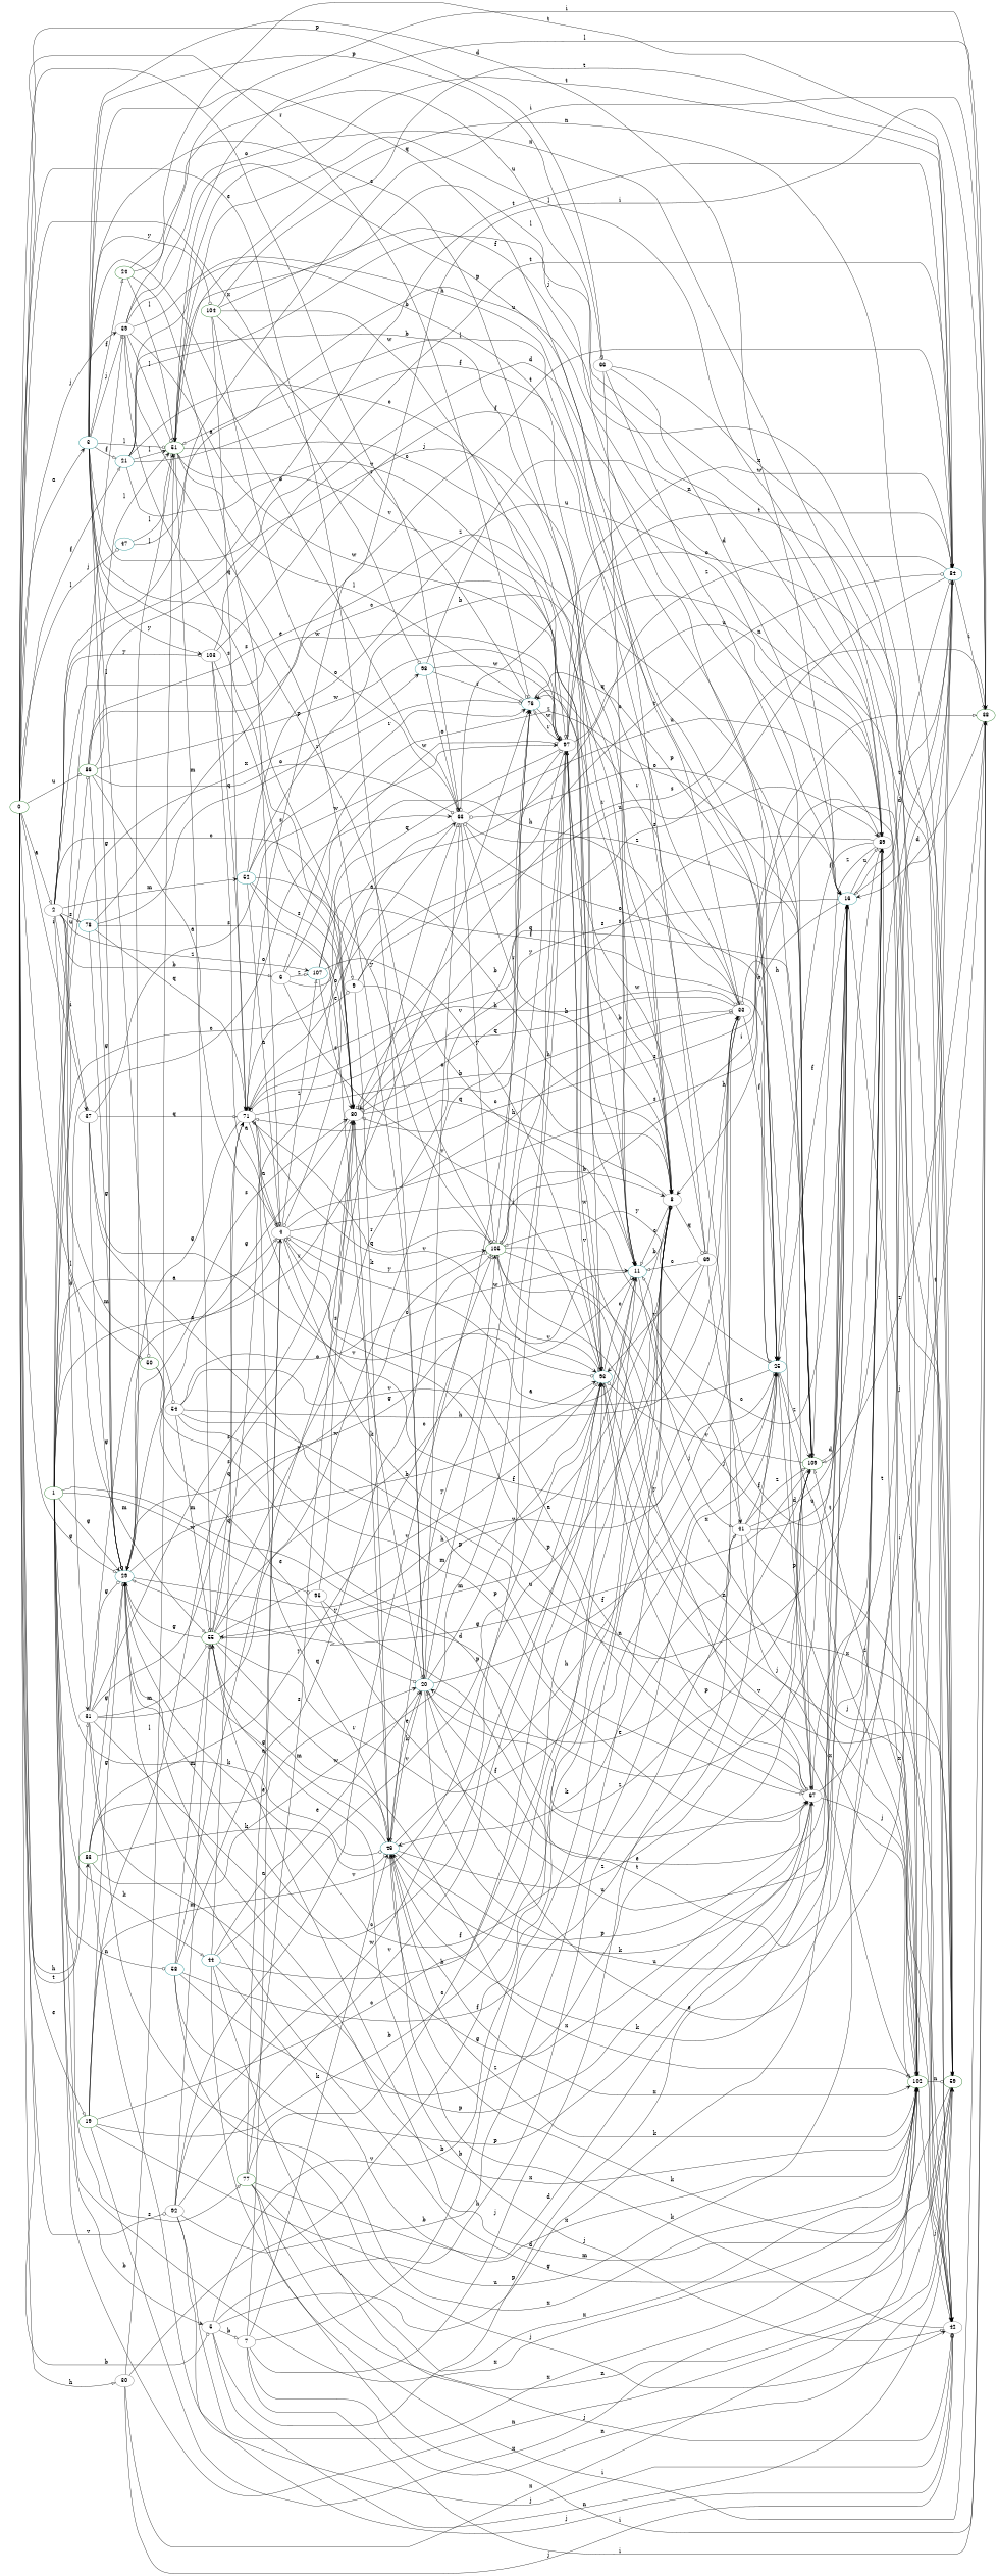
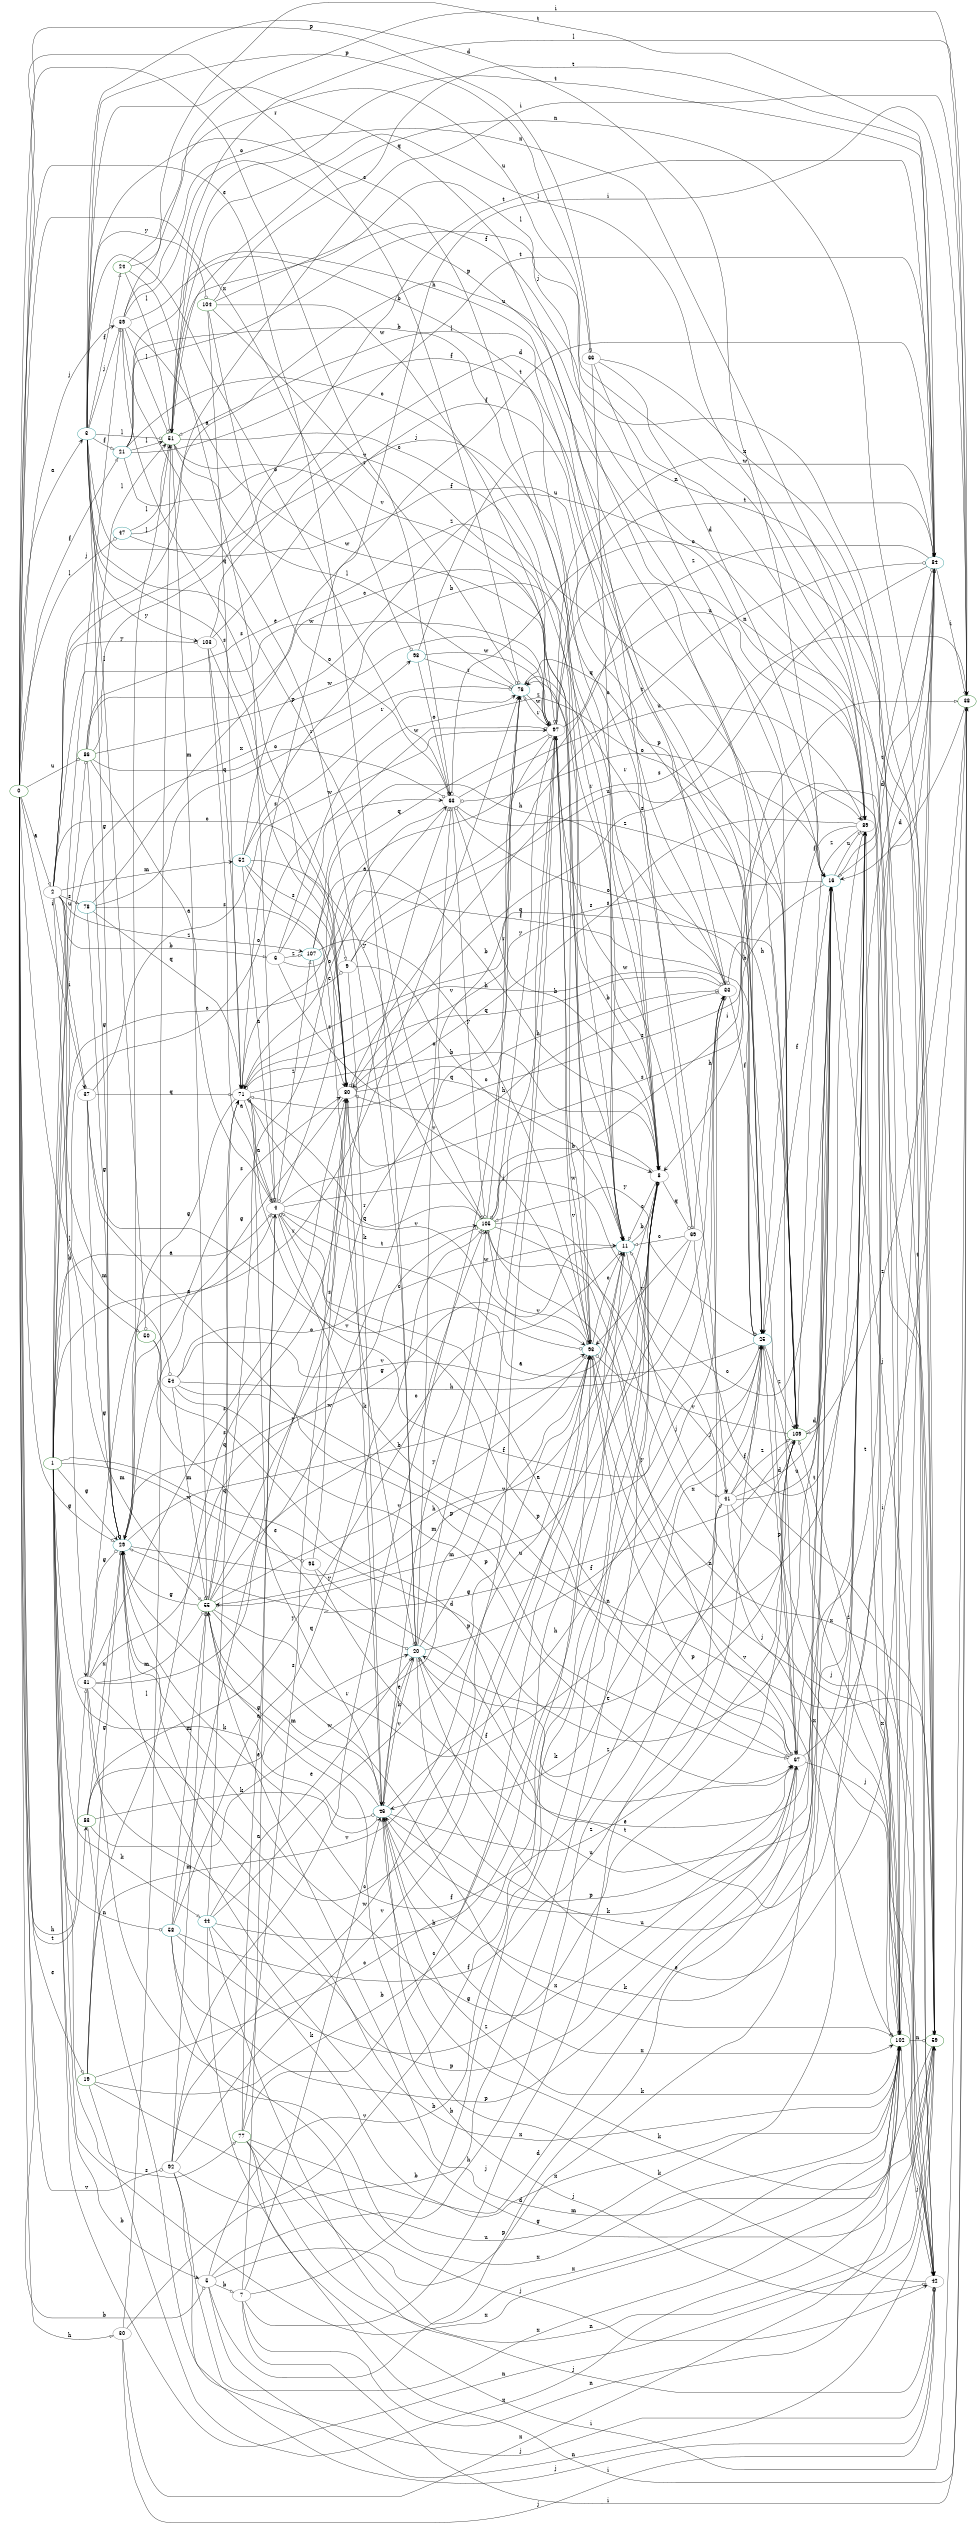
  strict digraph {
    rankdir=LR
    node [color=gray40]
    edge [arrowhead=onormal]
    0 [color=darkgreen]
    2
    3 [color=teal]
    5
    19 [color=darkgreen]
    20 [color=teal]
    21 [color=teal]
    29 [color=teal]
    30
    31
    37
    39
    47 [color=teal]
    50 [color=darkgreen]
    63
    66
    76 [color=teal]
    83 [color=darkgreen]
    86 [color=darkgreen]
    92
    98 [color=teal]
    9
    6
    38 [color=darkgreen]
    52 [color=teal]
    54
    55 [color=darkgreen]
    78 [color=teal]
    84 [color=teal]
    97
    103
    107 [color=teal]
    16 [color=teal]
    11 [color=teal]
    24 [color=darkgreen]
    41
    51 [color=darkgreen]
    69
    80
    104 [color=darkgreen]
    105 [color=darkgreen]
    59 [color=darkgreen]
    67
    33
    7
    8
    89
    102 [color=darkgreen]
    93 [color=teal]
    46 [color=teal]
    25 [color=teal]
    109 [color=darkgreen]
    42
    4
    71
    1 [color=darkgreen]
    44 [color=teal]
    58 [color=teal]
    77 [color=darkgreen]
    95
    0 -> 2 [label=a]
    0 -> 3 [arrowhead=vee label=a]
    0 -> 5 [arrowhead=odot label=b]
    0 -> 19 [label=e]
    0 -> 20 [label=e]
    0 -> 21 [label=f]
    0 -> 29 [label=g]
    0 -> 30 [label=h]
    0 -> 31 [label=h]
    0 -> 37 [arrowhead=vee label=i]
    0 -> 39 [arrowhead=vee label=j]
    0 -> 47 [arrowhead=odot label=l]
    0 -> 50 [label=l]
    0 -> 63 [arrowhead=vee label=o]
    0 -> 66 [label=p]
    0 -> 76 [arrowhead=odot label=r]
    0 -> 83 [arrowhead=vee label=t]
    0 -> 86 [arrowhead=odot label=u]
    0 -> 92 [arrowhead=odot label=v]
    0 -> 98 [arrowhead=odot label=x]
    2 -> 31 [arrowhead=vee label=h]
    2 -> 37 [arrowhead=odot label=i]
    2 -> 9 [label=c]
    2 -> 6 [label=b]
    2 -> 38 [arrowhead=odot label=i]
    2 -> 52 [arrowhead=vee label=m]
    2 -> 54 [arrowhead=odot label=m]
    2 -> 55 [label=m]
    2 -> 78 [label=s]
    2 -> 84 [label=t]
    2 -> 97 [arrowhead=odot label=w]
    2 -> 103 [arrowhead=odot label=y]
    2 -> 107 [arrowhead=vee label=z]
    3 -> 21 [label=f]
    3 -> 29 [label=g]
    3 -> 39 [arrowhead=odot label=j]
    3 -> 50 [arrowhead=odot label=l]
    3 -> 63 [arrowhead=odot label=o]
    3 -> 66 [arrowhead=odot label=p]
    3 -> 103 [arrowhead=vee label=y]
    3 -> 16 [arrowhead=odot label=d]
    3 -> 11 [arrowhead=vee label=c]
    3 -> 24 [label=f]
    3 -> 41 [arrowhead=vee label=j]
    3 -> 51 [arrowhead=odot label=l]
    3 -> 69 [arrowhead=odot label=q]
    3 -> 80 [arrowhead=odot label=s]
    3 -> 104 [arrowhead=odot label=y]
    3 -> 105 [arrowhead=odot label=p]
    5 -> 16 [label=d]
    5 -> 59 [arrowhead=vee label=n]
    5 -> 67 [arrowhead=vee label=p]
    5 -> 33 [arrowhead=vee label=h]
    5 -> 7 [label=b]
    5 -> 8 [arrowhead=odot label=b]
    19 -> 29 [arrowhead=odot label=g]
    19 -> 11 [label=c]
    19 -> 80 [label=s]
    19 -> 8 [label=b]
    19 -> 89 [arrowhead=vee label=u]
    19 -> 102 [arrowhead=odot label=x]
    19 -> 93 [arrowhead=odot label=v]
    20 -> 63 [label=o]
    20 -> 97 [label=w]
    20 -> 89 [arrowhead=vee label=u]
    20 -> 93 [arrowhead=vee label=v]
    20 -> 46 [label=k]
    20 -> 25 [arrowhead=odot label=f]
    20 -> 109 [arrowhead=odot label=z]
    21 -> 11 [arrowhead=odot label=c]
    21 -> 51 [arrowhead=vee label=l]
    21 -> 33 [label=h]
    21 -> 8 [label=b]
    21 -> 93 [label=v]
    21 -> 25 [label=f]
    21 -> 42 [arrowhead=vee label=j]
    29 -> 51 [arrowhead=vee label=l]
    29 -> 80 [arrowhead=vee label=s]
    29 -> 33 [arrowhead=odot label=h]
    29 -> 8 [label=b]
    29 -> 102 [arrowhead=odot label=x]
    29 -> 25 [arrowhead=odot label=f]
    30 -> 51 [arrowhead=odot label=l]
    30 -> 102 [label=x]
    30 -> 93 [arrowhead=vee label=v]
    30 -> 42 [label=j]
    31 -> 29 [arrowhead=odot label=g]
    31 -> 55 [arrowhead=odot label=m]
    31 -> 97 [arrowhead=odot label=w]
    31 -> 11 [arrowhead=vee label=c]
    31 -> 80 [arrowhead=vee label=s]
    31 -> 105 [arrowhead=odot label=y]
    31 -> 67 [arrowhead=odot label=p]
    31 -> 42 [arrowhead=vee label=j]
    31 -> 4 [arrowhead=odot label=a]
    37 -> 29 [label=g]
    37 -> 97 [arrowhead=vee label=w]
    37 -> 67 [label=p]
    37 -> 93 [arrowhead=odot label=v]
    37 -> 71 [label=q]
    39 -> 20 [arrowhead=odot label=e]
    39 -> 38 [arrowhead=vee label=i]
    39 -> 97 [label=w]
    39 -> 51 [arrowhead=odot label=l]
    39 -> 80 [arrowhead=odot label=s]
    39 -> 67 [arrowhead=odot label=p]
    39 -> 8 [label=b]
    39 -> 102 [label=x]
    47 -> 51 [arrowhead=odot label=l]
    47 -> 89 [label=u]
+   47 -> 25 [arrowhead=odot label=f]
    50 -> 20 [arrowhead=odot label=e]
    50 -> 67 [arrowhead=vee label=p]
    63 -> 105 [arrowhead=odot label=y]
    63 -> 8 [arrowhead=vee label=b]
    63 -> 89 [label=u]
    63 -> 109 [arrowhead=odot label=z]
    63 -> 4 [arrowhead=odot label=a]
    66 -> 16 [arrowhead=vee label=d]
    66 -> 11 [arrowhead=vee label=c]
    66 -> 102 [arrowhead=odot label=x]
    66 -> 109 [label=z]
    76 -> 97 [label=w]
    76 -> 51 [label=l]
    76 -> 67 [arrowhead=odot label=p]
    83 -> 20 [arrowhead=vee label=e]
-   83 -> 29 [label=g]
+   83 -> 29 [label=x]
    83 -> 97 [arrowhead=vee label=w]
    83 -> 105 [label=y]
    83 -> 46 [arrowhead=odot label=k]
    83 -> 42 [arrowhead=odot label=j]
    86 -> 29 [label=g]
    86 -> 63 [arrowhead=odot label=o]
    86 -> 84 [arrowhead=vee label=t]
    86 -> 97 [arrowhead=vee label=w]
    86 -> 11 [arrowhead=vee label=c]
    86 -> 51 [arrowhead=vee label=l]
    86 -> 109 [label=z]
    86 -> 4 [label=a]
    92 -> 76 [arrowhead=vee label=r]
    92 -> 55 [label=m]
    92 -> 97 [arrowhead=odot label=w]
    92 -> 8 [arrowhead=odot label=b]
    92 -> 102 [arrowhead=vee label=x]
    92 -> 93 [label=v]
    92 -> 42 [arrowhead=odot label=j]
    98 -> 63 [arrowhead=odot label=o]
    98 -> 76 [arrowhead=odot label=r]
    98 -> 97 [arrowhead=odot label=w]
    98 -> 59 [label=n]
    9 -> 84 [arrowhead=odot label=t]
    9 -> 11 [label=c]
    9 -> 89 [arrowhead=vee label=u]
    9 -> 46 [arrowhead=vee label=k]
    6 -> 97 [arrowhead=odot label=w]
    6 -> 107 [label=z]
    6 -> 93 [arrowhead=odot label=v]
    6 -> 25 [arrowhead=odot label=f]
    6 -> 109 [label=z]
    38 -> 16 [arrowhead=vee label=d]
    38 -> 51 [label=l]
    38 -> 80 [arrowhead=odot label=s]
    38 -> 109 [label=z]
    52 -> 20 [arrowhead=odot label=e]
    52 -> 76 [arrowhead=vee label=r]
    52 -> 80 [label=s]
    52 -> 105 [arrowhead=odot label=y]
    52 -> 8 [arrowhead=odot label=b]
    52 -> 89 [label=u]
    52 -> 4 [label=a]
    54 -> 55 [arrowhead=odot label=m]
    54 -> 11 [arrowhead=vee label=c]
    54 -> 67 [arrowhead=odot label=p]
    54 -> 33 [label=h]
    54 -> 89 [arrowhead=vee label=u]
    54 -> 93 [arrowhead=vee label=v]
    55 -> 29 [arrowhead=odot label=g]
    55 -> 63 [arrowhead=vee label=o]
    55 -> 76 [arrowhead=vee label=r]
    55 -> 11 [arrowhead=odot label=c]
    55 -> 102 [label=x]
    55 -> 93 [label=v]
    55 -> 25 [arrowhead=vee label=f]
    55 -> 42 [label=j]
    55 -> 71 [arrowhead=vee label=q]
    78 -> 29 [label=g]
    78 -> 76 [arrowhead=odot label=r]
    78 -> 84 [arrowhead=odot label=t]
    78 -> 80 [arrowhead=vee label=s]
    78 -> 71 [arrowhead=vee label=q]
    84 -> 20 [label=e]
    84 -> 38 [label=i]
    84 -> 97 [label=w]
    84 -> 16 [label=d]
    84 -> 80 [label=s]
    84 -> 71 [arrowhead=vee label=q]
    97 -> 76 [label=r]
    97 -> 84 [arrowhead=odot label=t]
    97 -> 105 [arrowhead=odot label=y]
    97 -> 59 [arrowhead=odot label=n]
    97 -> 8 [arrowhead=odot label=b]
    97 -> 89 [arrowhead=odot label=u]
    97 -> 93 [label=v]
    97 -> 71 [arrowhead=vee label=q]
    103 -> 16 [arrowhead=vee label=d]
    103 -> 80 [arrowhead=vee label=s]
    103 -> 25 [arrowhead=vee label=f]
    103 -> 4 [arrowhead=odot label=a]
    103 -> 71 [arrowhead=vee label=q]
    107 -> 80 [arrowhead=vee label=s]
    107 -> 33 [arrowhead=odot label=h]
    107 -> 8 [label=b]
    107 -> 93 [arrowhead=vee label=v]
    16 -> 20 [label=e]
    16 -> 63 [arrowhead=odot label=o]
    16 -> 84 [arrowhead=odot label=t]
    16 -> 11 [label=c]
    16 -> 80 [arrowhead=vee label=s]
    16 -> 8 [arrowhead=vee label=b]
    16 -> 89 [label=u]
    16 -> 46 [arrowhead=vee label=k]
    16 -> 25 [arrowhead=vee label=f]
    16 -> 42 [arrowhead=odot label=j]
    11 -> 29 [arrowhead=vee label=g]
    11 -> 41 [label=j]
    11 -> 8 [arrowhead=odot label=b]
    24 -> 84 [arrowhead=vee label=t]
    24 -> 51 [label=l]
    24 -> 89 [arrowhead=vee label=u]
    24 -> 4 [label=a]
    41 -> 16 [arrowhead=vee label=d]
    41 -> 89 [arrowhead=odot label=u]
    41 -> 102 [label=x]
    41 -> 46 [arrowhead=vee label=k]
    41 -> 25 [arrowhead=vee label=f]
    41 -> 109 [label=z]
    41 -> 42 [label=j]
    51 -> 55 [label=m]
    51 -> 84 [label=t]
    51 -> 11 [arrowhead=odot label=c]
    51 -> 59 [arrowhead=odot label=n]
    51 -> 93 [label=v]
    69 -> 55 [arrowhead=odot label=m]
    69 -> 84 [arrowhead=odot label=t]
    69 -> 97 [label=w]
    69 -> 11 [label=c]
    69 -> 33 [arrowhead=odot label=h]
    69 -> 93 [arrowhead=vee label=v]
    80 -> 29 [label=g]
    80 -> 33 [arrowhead=odot label=h]
    80 -> 46 [arrowhead=vee label=k]
    104 -> 63 [label=o]
    104 -> 76 [arrowhead=odot label=r]
    104 -> 84 [label=t]
    104 -> 97 [label=w]
    104 -> 25 [label=f]
    104 -> 71 [arrowhead=odot label=q]
    105 -> 76 [arrowhead=odot label=r]
    105 -> 38 [label=i]
    105 -> 59 [arrowhead=vee label=n]
    105 -> 8 [arrowhead=vee label=b]
    105 -> 102 [label=x]
    105 -> 93 [arrowhead=odot label=v]
    105 -> 42 [arrowhead=vee label=j]
    105 -> 71 [label=q]
    59 -> 29 [label=g]
    59 -> 63 [arrowhead=odot label=o]
    59 -> 55 [label=m]
    59 -> 80 [arrowhead=vee label=s]
    59 -> 46 [label=k]
    67 -> 29 [arrowhead=vee label=g]
    67 -> 38 [label=i]
    67 -> 84 [label=t]
    67 -> 105 [arrowhead=odot label=y]
    67 -> 42 [arrowhead=vee label=j]
    67 -> 4 [arrowhead=odot label=a]
    33 -> 76 [arrowhead=vee label=r]
    33 -> 51 [label=l]
    33 -> 25 [arrowhead=vee label=f]
    33 -> 71 [arrowhead=odot label=q]
    7 -> 38 [arrowhead=odot label=i]
    7 -> 41 [label=j]
    7 -> 59 [arrowhead=vee label=n]
    7 -> 8 [arrowhead=odot label=b]
    7 -> 46 [arrowhead=vee label=k]
    7 -> 4 [arrowhead=vee label=a]
    8 -> 76 [arrowhead=vee label=r]
    8 -> 55 [arrowhead=vee label=m]
    8 -> 11 [label=c]
    8 -> 69 [arrowhead=odot label=q]
    8 -> 71 [label=q]
    89 -> 51 [arrowhead=vee label=l]
    89 -> 80 [arrowhead=odot label=s]
    89 -> 102 [arrowhead=vee label=x]
    89 -> 46 [arrowhead=vee label=k]
    89 -> 25 [arrowhead=vee label=f]
    89 -> 109 [label=z]
    102 -> 84 [label=t]
    102 -> 51 [label=l]
    102 -> 59 [arrowhead=odot label=n]
    102 -> 93 [label=v]
    102 -> 46 [label=k]
    102 -> 109 [label=z]
    102 -> 42 [label=j]
    93 -> 97 [label=w]
    93 -> 11 [arrowhead=vee label=c]
    93 -> 67 [arrowhead=odot label=p]
    93 -> 42 [arrowhead=vee label=j]
    46 -> 20 [arrowhead=vee label=e]
    46 -> 29 [arrowhead=vee label=g]
    46 -> 55 [arrowhead=vee label=m]
    46 -> 105 [arrowhead=vee label=y]
    46 -> 67 [arrowhead=vee label=p]
    46 -> 33 [label=h]
    46 -> 102 [arrowhead=vee label=x]
    46 -> 109 [label=z]
    46 -> 71 [arrowhead=odot label=q]
    25 -> 63 [arrowhead=odot label=o]
    25 -> 105 [label=y]
    25 -> 67 [arrowhead=vee label=p]
    25 -> 102 [arrowhead=odot label=x]
    25 -> 109 [arrowhead=vee label=z]
    25 -> 4 [label=a]
    109 -> 20 [arrowhead=vee label=e]
    109 -> 29 [label=g]
    109 -> 16 [arrowhead=vee label=d]
    109 -> 33 [arrowhead=odot label=h]
    109 -> 93 [arrowhead=odot label=v]
    109 -> 71 [arrowhead=vee label=q]
    42 -> 80 [label=s]
    42 -> 46 [arrowhead=vee label=k]
    4 -> 107 [label=z]
    4 -> 41 [arrowhead=odot label=j]
-   4 -> 105 [arrowhead=vee label=y]
+   4 -> 105 [arrowhead=vee label=t]
    4 -> 59 [label=n]
    4 -> 67 [label=p]
    4 -> 33 [arrowhead=odot label=h]
    71 -> 29 [label=g]
    71 -> 38 [arrowhead=vee label=i]
    71 -> 33 [arrowhead=odot label=h]
    71 -> 8 [arrowhead=vee label=b]
    71 -> 93 [arrowhead=vee label=v]
    71 -> 25 [arrowhead=odot label=f]
    71 -> 4 [label=a]
    1 -> 5 [arrowhead=vee label=b]
    1 -> 29 [arrowhead=vee label=g]
    1 -> 39 [arrowhead=odot label=j]
    1 -> 63 [arrowhead=vee label=o]
    1 -> 76 [arrowhead=vee label=r]
    1 -> 86 [arrowhead=odot label=u]
    1 -> 98 [arrowhead=vee label=x]
    1 -> 9 [arrowhead=odot label=c]
    1 -> 16 [arrowhead=vee label=d]
    1 -> 59 [label=n]
    1 -> 102 [label=x]
    1 -> 46 [arrowhead=odot label=k]
    1 -> 4 [label=a]
    1 -> 44 [label=k]
    1 -> 58 [arrowhead=odot label=n]
    1 -> 77 [label=s]
    1 -> 95 [arrowhead=odot label=w]
    44 -> 20 [label=e]
    44 -> 38 [arrowhead=vee label=i]
    44 -> 8 [arrowhead=odot label=b]
    44 -> 102 [arrowhead=odot label=x]
    44 -> 93 [arrowhead=odot label=v]
    44 -> 42 [label=j]
    44 -> 71 [arrowhead=vee label=q]
    58 -> 63 [label=o]
    58 -> 55 [label=m]
    58 -> 105 [label=y]
    58 -> 67 [label=p]
    58 -> 102 [arrowhead=vee label=x]
    58 -> 25 [label=f]
    58 -> 109 [arrowhead=vee label=z]
    77 -> 38 [arrowhead=odot label=i]
    77 -> 16 [arrowhead=odot label=d]
    77 -> 11 [arrowhead=odot label=c]
    77 -> 80 [label=s]
    77 -> 59 [arrowhead=odot label=n]
    77 -> 102 [arrowhead=odot label=x]
    77 -> 4 [label=a]
    95 -> 84 [label=t]
    95 -> 80 [label=s]
    95 -> 89 [arrowhead=odot label=u]
  }
